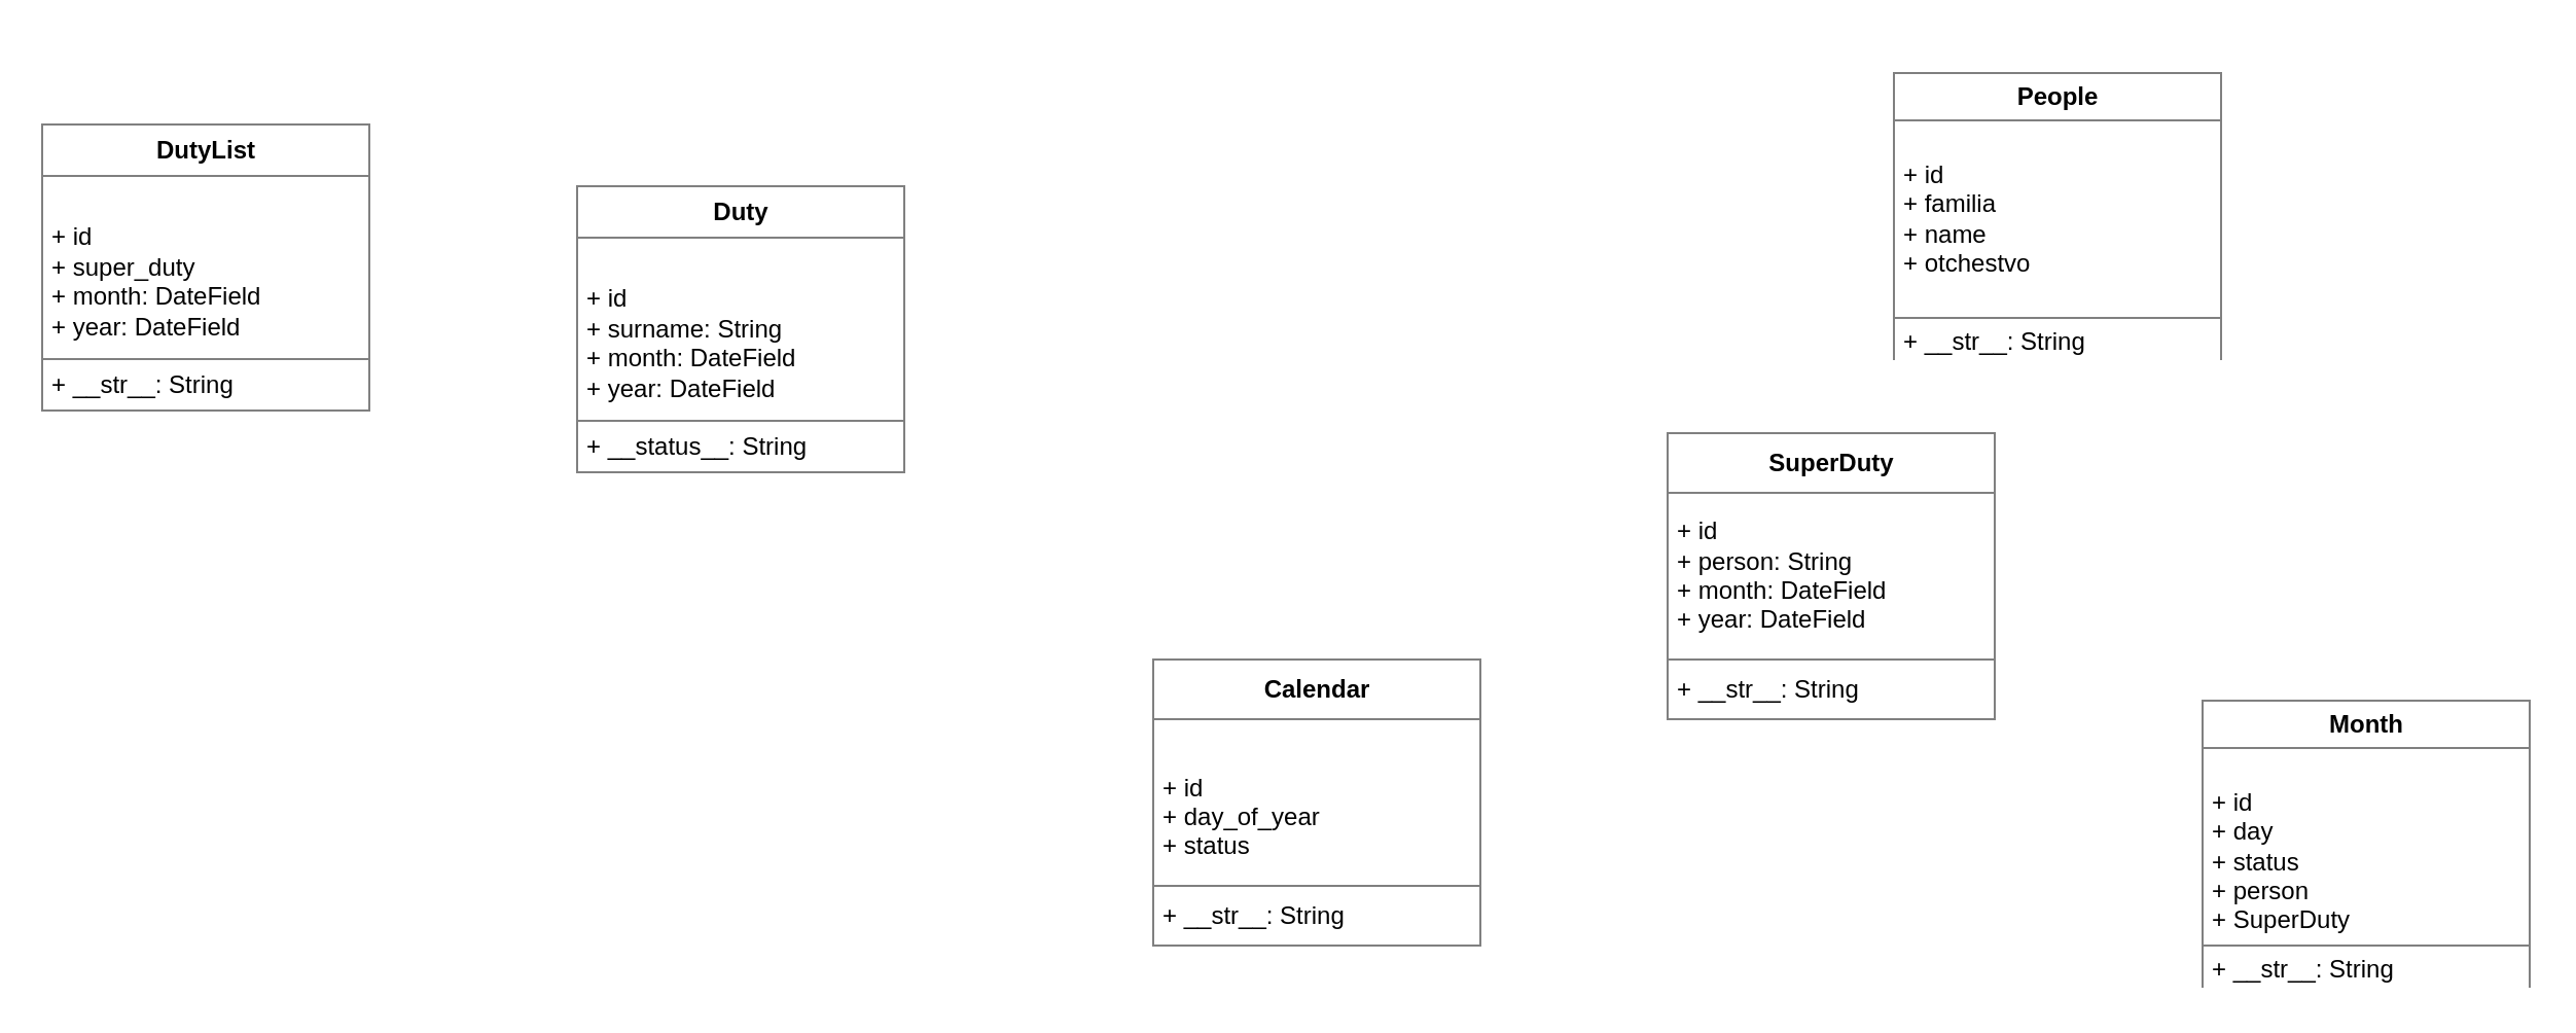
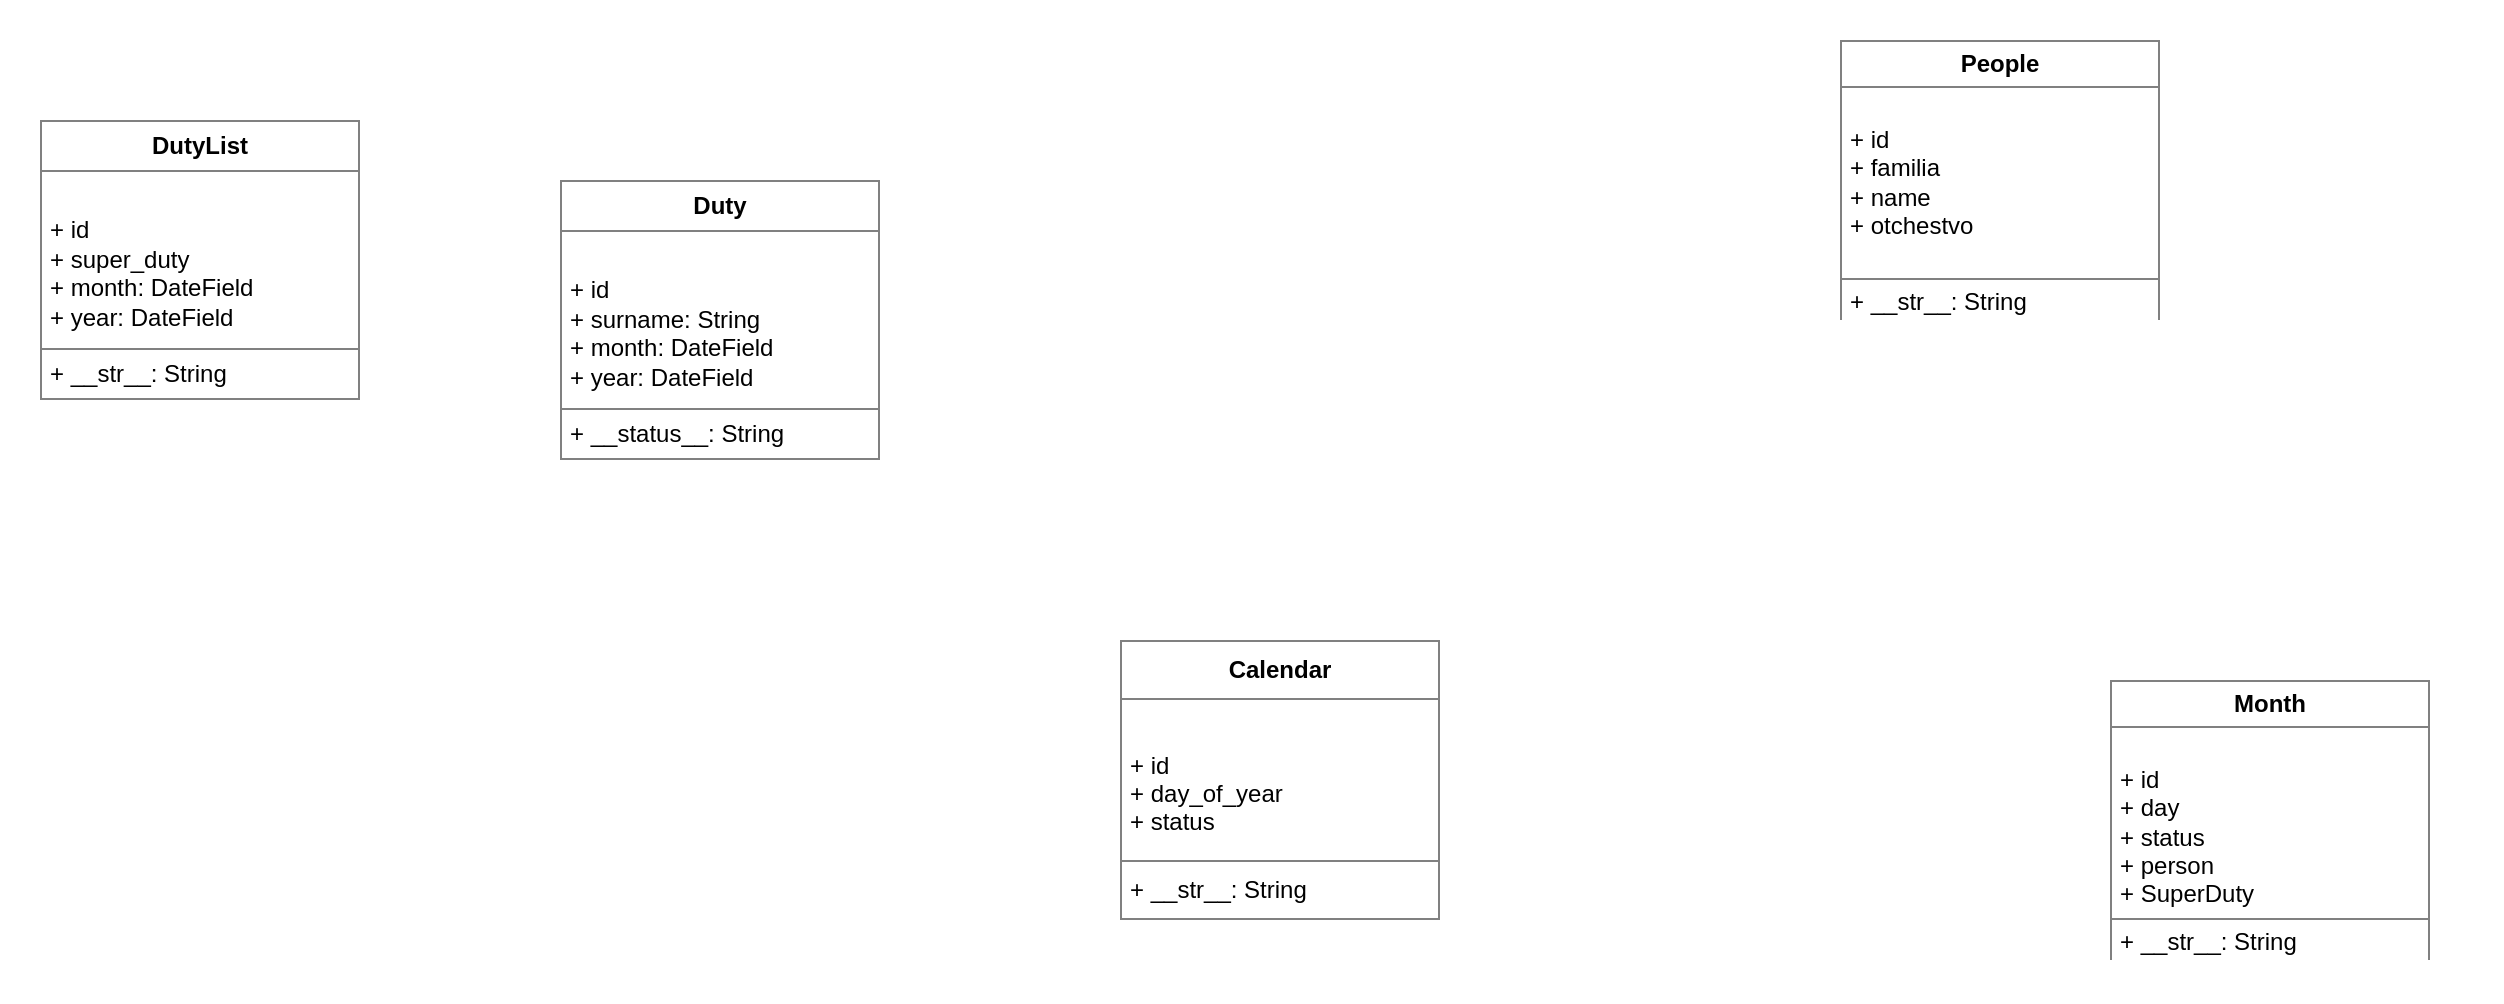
  <mxCell id="0" />
  <mxCell id="1" parent="0" />
- <mxCell id="2" value="&lt;table border=&quot;1&quot; width=&quot;100%&quot; cellpadding=&quot;4&quot; style=&quot;width: 100% ; height: 100% ; border-collapse: collapse&quot;&gt;&lt;tbody&gt;&lt;tr&gt;&lt;th align=&quot;center&quot;&gt;SuperDuty&lt;/th&gt;&lt;/tr&gt;&lt;tr&gt;&lt;td&gt;+ id&lt;br&gt;+ person: String&lt;br&gt;+ month: DateField&lt;br&gt;+ year: DateField&lt;/td&gt;&lt;/tr&gt;&lt;tr&gt;&lt;td&gt;+ __str__: String&lt;/td&gt;&lt;/tr&gt;&lt;/tbody&gt;&lt;/table&gt;" style="text;html=1;strokeColor=none;fillColor=none;overflow=fill;" vertex="1" parent="1"><mxGeometry x="810" y="210" width="160" height="140" as="geometry" /></mxCell>
  <mxCell id="3" value="&lt;table border=&quot;1&quot; width=&quot;100%&quot; cellpadding=&quot;4&quot; style=&quot;width: 100% ; height: 100% ; border-collapse: collapse&quot;&gt;&lt;tbody&gt;&lt;tr&gt;&lt;th align=&quot;center&quot;&gt;Duty&lt;/th&gt;&lt;/tr&gt;&lt;tr&gt;&lt;td&gt;&lt;br&gt;+ id&lt;br&gt;+ surname: String&lt;br&gt;+ month: DateField&lt;br&gt;+ year: DateField&lt;/td&gt;&lt;/tr&gt;&lt;tr&gt;&lt;td&gt;+ __status__: String&lt;/td&gt;&lt;/tr&gt;&lt;/tbody&gt;&lt;/table&gt;" style="text;html=1;strokeColor=none;fillColor=none;overflow=fill;" vertex="1" parent="1"><mxGeometry x="280" y="90" width="160" height="140" as="geometry" /></mxCell>
  <mxCell id="4" value="&lt;table border=&quot;1&quot; width=&quot;100%&quot; cellpadding=&quot;4&quot; style=&quot;width: 100% ; height: 100% ; border-collapse: collapse&quot;&gt;&lt;tbody&gt;&lt;tr&gt;&lt;th align=&quot;center&quot;&gt;DutyList&lt;/th&gt;&lt;/tr&gt;&lt;tr&gt;&lt;td&gt;&lt;br&gt;+ id&lt;br&gt;+ super_duty&lt;br&gt;+ month: DateField&lt;br&gt;+ year: DateField&lt;/td&gt;&lt;/tr&gt;&lt;tr&gt;&lt;td&gt;+ __str__: String&lt;/td&gt;&lt;/tr&gt;&lt;/tbody&gt;&lt;/table&gt;" style="text;html=1;strokeColor=none;fillColor=none;overflow=fill;" vertex="1" parent="1"><mxGeometry x="20" y="60" width="160" height="140" as="geometry" /></mxCell>
- <mxCell id="5" value="&lt;table border=&quot;1&quot; width=&quot;100%&quot; cellpadding=&quot;4&quot; style=&quot;width: 100% ; height: 100% ; border-collapse: collapse&quot;&gt;&lt;tbody&gt;&lt;tr&gt;&lt;th align=&quot;center&quot;&gt;People&lt;/th&gt;&lt;/tr&gt;&lt;tr&gt;&lt;td&gt;&lt;br&gt;+ id&lt;br&gt;+ familia&lt;br&gt;+ name&lt;br&gt;+ otchestvo&lt;br&gt;&lt;br&gt;&lt;/td&gt;&lt;/tr&gt;&lt;tr&gt;&lt;td&gt;+ __str__: String&lt;/td&gt;&lt;/tr&gt;&lt;/tbody&gt;&lt;/table&gt;" style="text;html=1;strokeColor=none;fillColor=none;overflow=fill;" vertex="1" parent="1"><mxGeometry x="920" y="35" width="160" height="140" as="geometry" /></mxCell>
+ <mxCell id="5" value="&lt;table border=&quot;1&quot; width=&quot;100%&quot; cellpadding=&quot;4&quot; style=&quot;width: 100% ; height: 100% ; border-collapse: collapse&quot;&gt;&lt;tbody&gt;&lt;tr&gt;&lt;th align=&quot;center&quot;&gt;People&lt;/th&gt;&lt;/tr&gt;&lt;tr&gt;&lt;td&gt;&lt;br&gt;+ id&lt;br&gt;+ familia&lt;br&gt;+ name&lt;br&gt;+ otchestvo&lt;br&gt;&lt;br&gt;&lt;/td&gt;&lt;/tr&gt;&lt;tr&gt;&lt;td&gt;+ __str__: String&lt;/td&gt;&lt;/tr&gt;&lt;/tbody&gt;&lt;/table&gt;" style="text;html=1;strokeColor=none;fillColor=none;overflow=fill;" vertex="1" parent="1"><mxGeometry x="920" y="20" width="160" height="140" as="geometry" /></mxCell>
  <mxCell id="6" value="&lt;table border=&quot;1&quot; width=&quot;100%&quot; cellpadding=&quot;4&quot; style=&quot;width: 100% ; height: 100% ; border-collapse: collapse&quot;&gt;&lt;tbody&gt;&lt;tr&gt;&lt;th align=&quot;center&quot;&gt;Calendar&lt;/th&gt;&lt;/tr&gt;&lt;tr&gt;&lt;td&gt;&lt;br&gt;+ id&lt;br&gt;+ day_of_year&lt;br&gt;+ status&lt;/td&gt;&lt;/tr&gt;&lt;tr&gt;&lt;td&gt;+ __str__: String&lt;/td&gt;&lt;/tr&gt;&lt;/tbody&gt;&lt;/table&gt;" style="text;html=1;strokeColor=none;fillColor=none;overflow=fill;" vertex="1" parent="1"><mxGeometry x="560" y="320" width="160" height="140" as="geometry" /></mxCell>
- <mxCell id="7" value="&lt;table border=&quot;1&quot; width=&quot;100%&quot; cellpadding=&quot;4&quot; style=&quot;width: 100% ; height: 100% ; border-collapse: collapse&quot;&gt;&lt;tbody&gt;&lt;tr&gt;&lt;th align=&quot;center&quot;&gt;Month&lt;/th&gt;&lt;/tr&gt;&lt;tr&gt;&lt;td&gt;&lt;br&gt;+ id&lt;br&gt;+ day&lt;br&gt;+ status&lt;br&gt;+ person&lt;br&gt;+ SuperDuty&lt;/td&gt;&lt;/tr&gt;&lt;tr&gt;&lt;td&gt;+ __str__: String&lt;/td&gt;&lt;/tr&gt;&lt;/tbody&gt;&lt;/table&gt;" style="text;html=1;strokeColor=none;fillColor=none;overflow=fill;" vertex="1" parent="1"><mxGeometry x="1070" y="340" width="160" height="140" as="geometry" /></mxCell>
+ <mxCell id="7" value="&lt;table border=&quot;1&quot; width=&quot;100%&quot; cellpadding=&quot;4&quot; style=&quot;width: 100% ; height: 100% ; border-collapse: collapse&quot;&gt;&lt;tbody&gt;&lt;tr&gt;&lt;th align=&quot;center&quot;&gt;Month&lt;/th&gt;&lt;/tr&gt;&lt;tr&gt;&lt;td&gt;&lt;br&gt;+ id&lt;br&gt;+ day&lt;br&gt;+ status&lt;br&gt;+ person&lt;br&gt;+ SuperDuty&lt;/td&gt;&lt;/tr&gt;&lt;tr&gt;&lt;td&gt;+ __str__: String&lt;/td&gt;&lt;/tr&gt;&lt;/tbody&gt;&lt;/table&gt;" style="text;html=1;strokeColor=none;fillColor=none;overflow=fill;" vertex="1" parent="1"><mxGeometry x="1055" y="340" width="160" height="140" as="geometry" /></mxCell>
